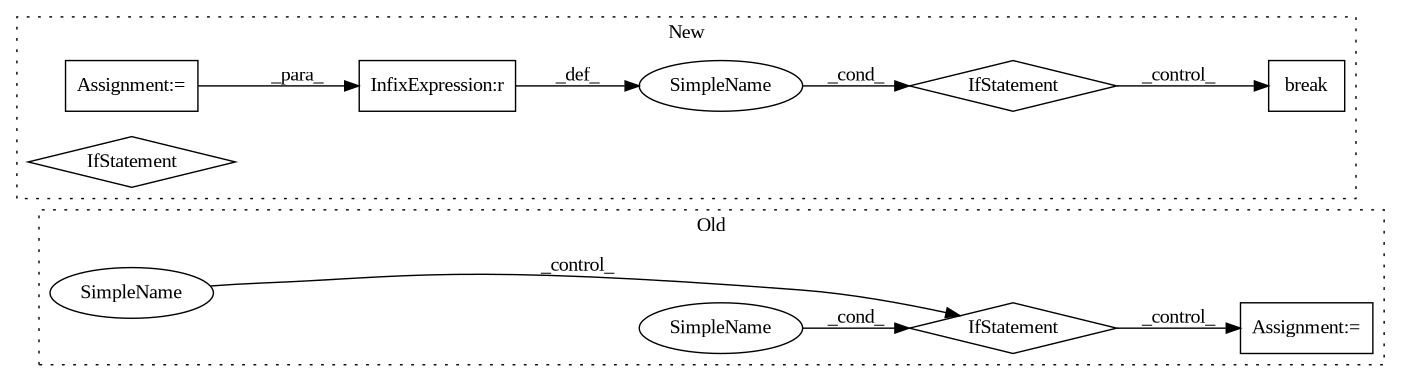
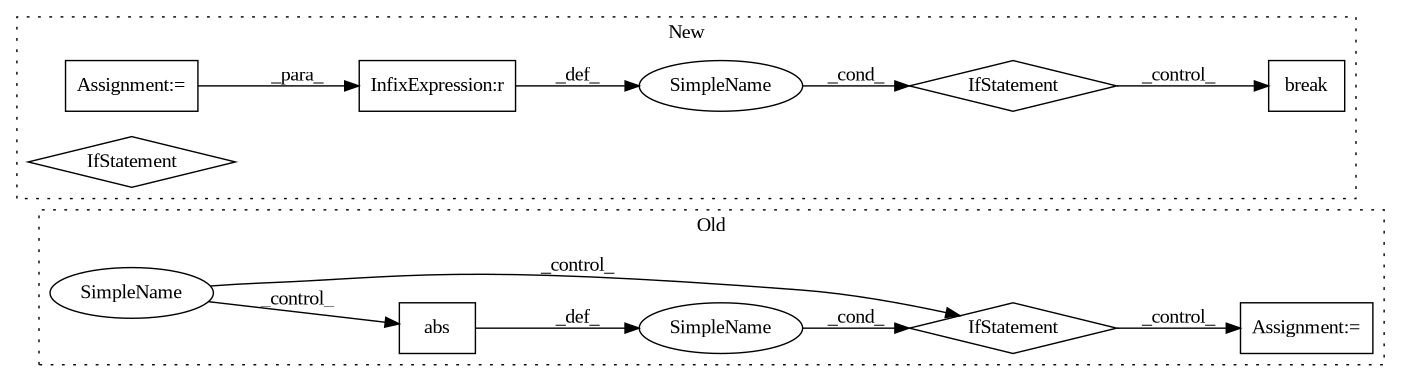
  digraph {
    rankdir=LR
    fontname="Liberation Serif"
    node [a=25 shape=box fontname="Liberation Serif"]
    edge [fontname="Liberation Serif"]
+   n1 [a=32 l="4,1" label=abs s="20163,20181"]
    n2 [l="4,2" label=IfStatement s="20153,20188" shape=diamond]
    n3 [a=42 label=SimpleName shape=ellipse]
    n4 [a=7 l=1 label="Assignment:=" s=20300]
    n5 [a=42 label=SimpleName shape=ellipse]
    n6 [a=10 l=6 label=break s=20370]
    n7 [a=7 l=1 label="Assignment:=" s=20048]
    n8 [l="4,2" label=IfStatement s="20180,20263" shape=diamond]
    n9 [a=42 label=SimpleName shape=ellipse]
    n10 [a=27 l=3 label="InfixExpression:r" s=20250]
    n11 [l="4,2" label=IfStatement s="19726,19794" shape=diamond]
    subgraph cluster_1 {
      label=Old
      style=dotted
+     n1
      n2
      n3
      n4
      n5
    }
    subgraph cluster_2 {
      label=New
      style=dotted
      n6
      n7
      n8
      n9
      n10
      n11
    }
+   n1 -> n3 [label=_def_]
    n2 -> n4 [label=_control_]
    n3 -> n2 [label=_cond_]
+   n5 -> n1 [label=_control_]
    n5 -> n2 [label=_control_]
    n7 -> n10 [label=_para_]
    n8 -> n6 [label=_control_]
    n9 -> n8 [label=_cond_]
    n10 -> n9 [label=_def_]
  }
